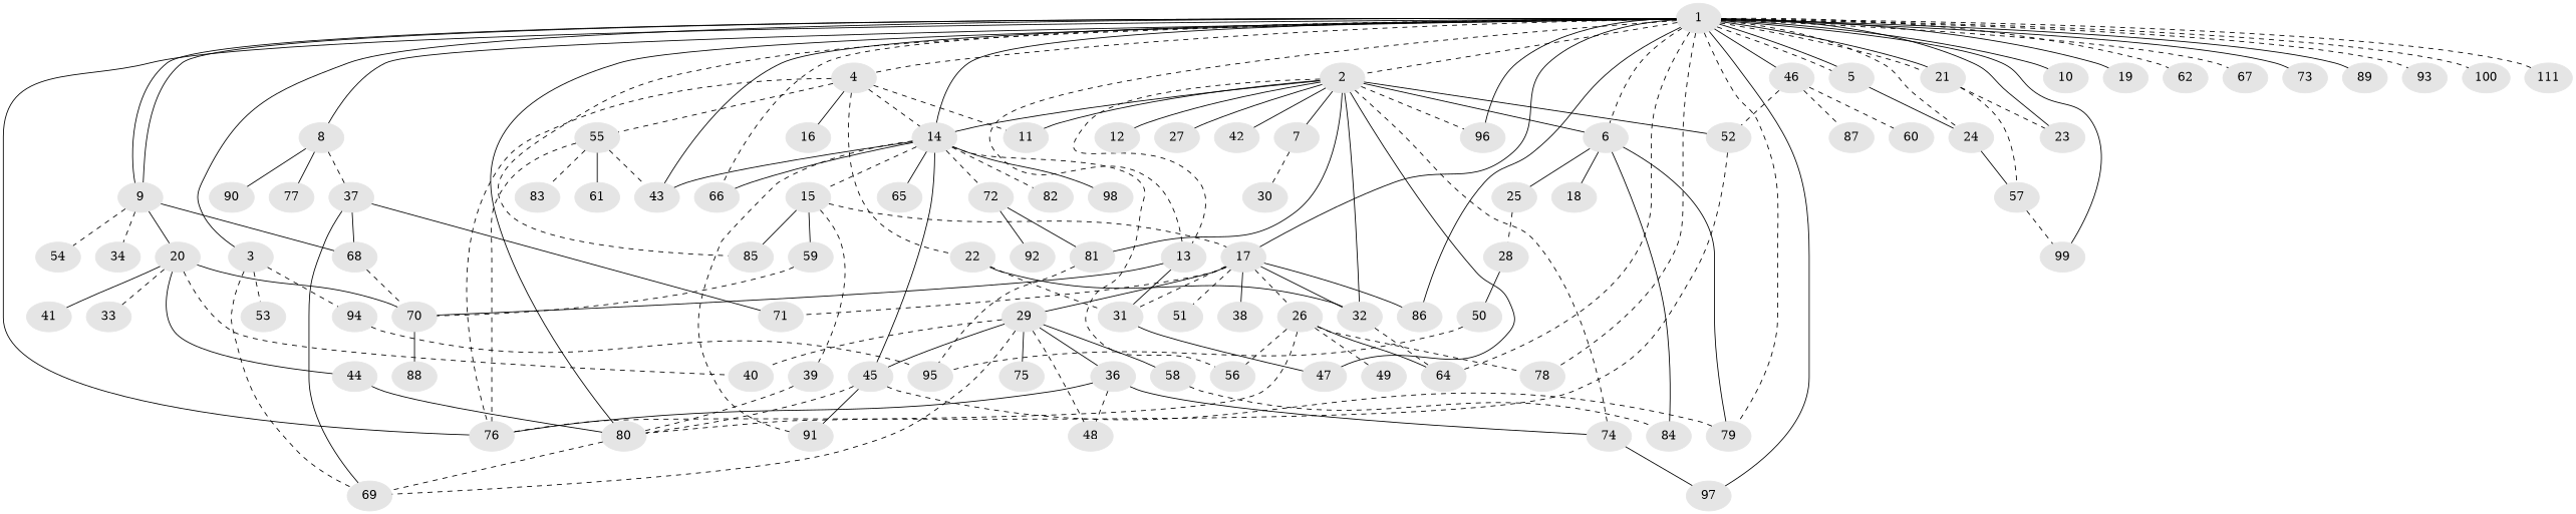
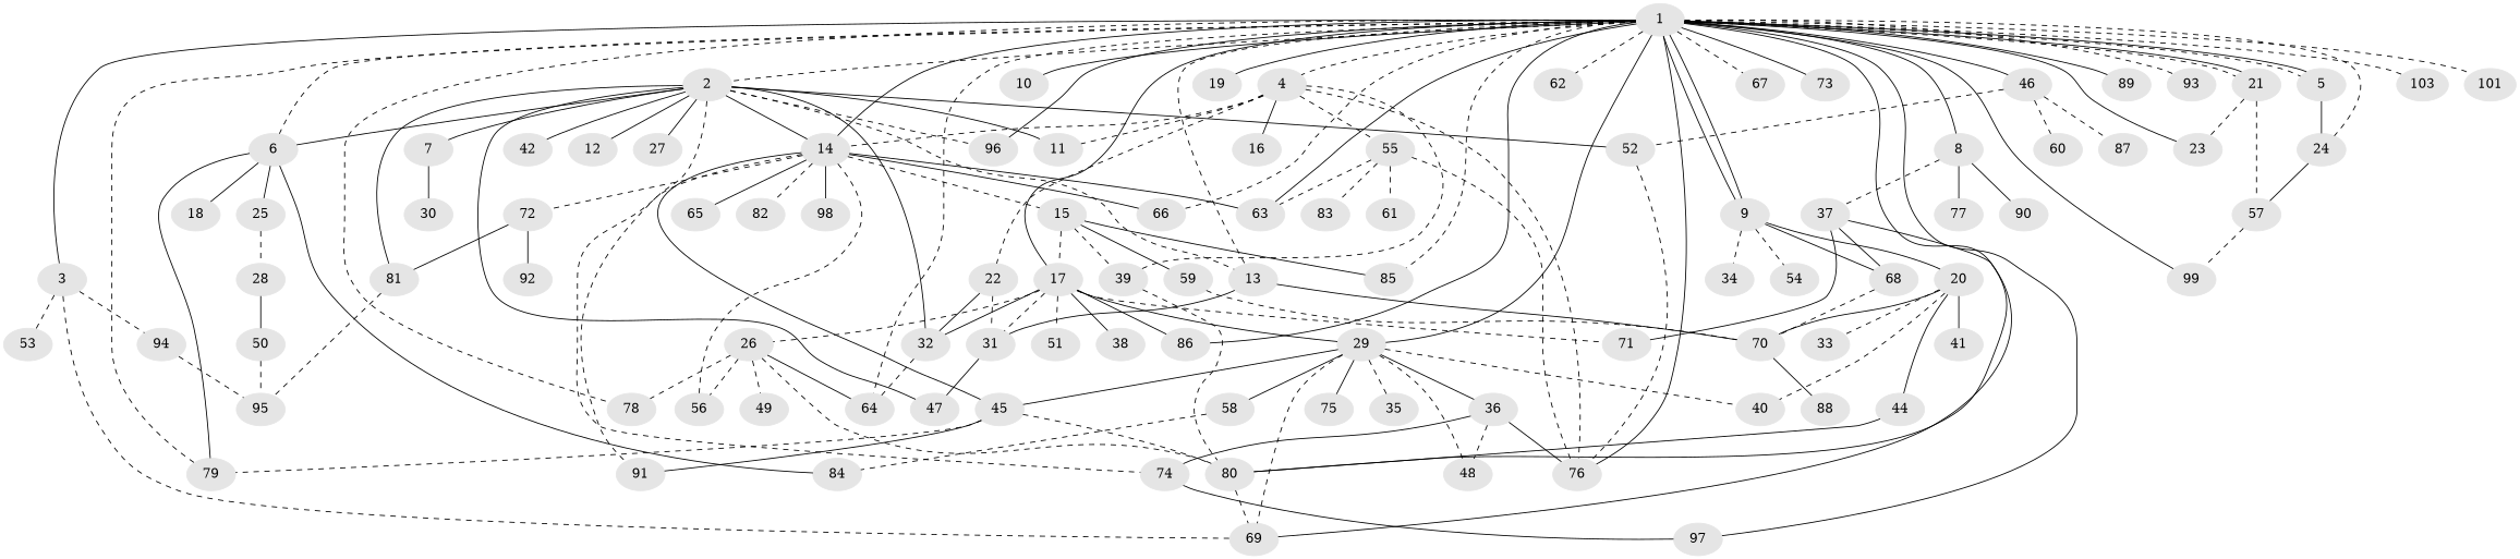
  graph {
    node [color=gray90 style=filled]
    edge [style=solid]
    1
    2
    3
    4
    5
    6
    8
    9
    10
    13
    14
    17
    19
    21
    23
    24
    29
    46
    62
-   63 [label=43]
+   63
    64
    66
    67
    73
    76
    78
    79
    80
    85
    86
    89
    93
    96
    97
    99
-   100
-   101 [label=111]
+   100 [label=103]
+   101
    7
    11
    12
    27
    32
    42
    47
    52
    74
    81
    53
    69
    94
    16
    22
    39
    55
    18
    25
    84
    37
    77
    90
    20
    34
    54
    68
    31
    70
    15
    45
    56
    65
    72
    82
    91
    98
    26
    38
    51
    71
    57
    40
+   35
    36
    48
    58
    75
    60
    87
    30
    95
    61
    83
    28
    33
    41
    44
    88
    59
    92
    49
    50
    1 -- 2 [style=dashed]
    1 -- 3
    1 -- 4 [style=dashed]
    1 -- 5 [style=dashed]
    1 -- 5
    1 -- 6 [style=dashed]
    1 -- 8
    1 -- 9
    1 -- 9
    1 -- 10
    1 -- 13 [style=dashed]
    1 -- 14
    1 -- 17
    1 -- 19
    1 -- 21 [style=dashed]
    1 -- 21
    1 -- 23
    1 -- 24 [style=dashed]
+   1 -- 29
    1 -- 46
    1 -- 62 [style=dashed]
    1 -- 63
    1 -- 64 [style=dashed]
    1 -- 66 [style=dashed]
    1 -- 67 [style=dashed]
    1 -- 73
    1 -- 76
    1 -- 78 [style=dashed]
    1 -- 79 [style=dashed]
    1 -- 80
    1 -- 85 [style=dashed]
    1 -- 86
    1 -- 89
    1 -- 93 [style=dashed]
    1 -- 96
    1 -- 97
    1 -- 99
    1 -- 100 [style=dashed]
    1 -- 101 [style=dashed]
    2 -- 6
    2 -- 13 [style=dashed]
    2 -- 14
    2 -- 96 [style=dashed]
    2 -- 7
    2 -- 11
    2 -- 12
    2 -- 27
    2 -- 32
    2 -- 42
    2 -- 47
    2 -- 52
    2 -- 74 [style=dashed]
    2 -- 81
    3 -- 53 [style=dashed]
    3 -- 69 [style=dashed]
    3 -- 94 [style=dashed]
    4 -- 14 [style=dashed]
    4 -- 76 [style=dashed]
    4 -- 11 [style=dashed]
    4 -- 16
    4 -- 22 [style=dashed]
+   4 -- 39 [style=dashed]
    4 -- 55 [style=dashed]
    5 -- 24
    6 -- 79
    6 -- 18
    6 -- 25
    6 -- 84
    8 -- 37 [style=dashed]
    8 -- 77
    8 -- 90
    9 -- 20
    9 -- 34 [style=dashed]
    9 -- 54 [style=dashed]
    9 -- 68
    13 -- 31
    13 -- 70
    14 -- 63
    14 -- 66
    14 -- 15 [style=dashed]
    14 -- 45
    14 -- 56 [style=dashed]
    14 -- 65
    14 -- 72 [style=dashed]
    14 -- 82 [style=dashed]
    14 -- 91 [style=dashed]
    14 -- 98
    17 -- 29
    17 -- 86
    17 -- 32
    17 -- 31 [style=dashed]
    17 -- 26 [style=dashed]
    17 -- 38
    17 -- 51 [style=dashed]
    17 -- 71 [style=dashed]
    21 -- 23 [style=dashed]
    21 -- 57 [style=dashed]
    24 -- 57
    29 -- 69 [style=dashed]
    29 -- 45
    29 -- 40 [style=dashed]
+   29 -- 35 [style=dashed]
    29 -- 36
    29 -- 48 [style=dashed]
    29 -- 58
    29 -- 75
    46 -- 52 [style=dashed]
    46 -- 60 [style=dashed]
    46 -- 87 [style=dashed]
    80 -- 69 [style=dashed]
-   7 -- 30 [style=dashed]
+   7 -- 30
    32 -- 64 [style=dashed]
    52 -- 76 [style=dashed]
    74 -- 97
    81 -- 95 [style=dashed]
    94 -- 95 [style=dashed]
    22 -- 32
    22 -- 31 [style=dashed]
    39 -- 80 [style=dashed]
    55 -- 63 [style=dashed]
    55 -- 76 [style=dashed]
-   55 -- 61
+   55 -- 61 [style=dashed]
    55 -- 83 [style=dashed]
    25 -- 28 [style=dashed]
    37 -- 69
    37 -- 68
    37 -- 71
    20 -- 70
    20 -- 40 [style=dashed]
    20 -- 33 [style=dashed]
    20 -- 41
    20 -- 44
    68 -- 70 [style=dashed]
    31 -- 47
    70 -- 88
    15 -- 17 [style=dashed]
    15 -- 85
    15 -- 39 [style=dashed]
    15 -- 59
    45 -- 79 [style=dashed]
    45 -- 80 [style=dashed]
    45 -- 91
    72 -- 81
    72 -- 92
    26 -- 64
    26 -- 78 [style=dashed]
    26 -- 80 [style=dashed]
    26 -- 56 [style=dashed]
    26 -- 49 [style=dashed]
    57 -- 99 [style=dashed]
    36 -- 76
    36 -- 74
    36 -- 48 [style=dashed]
    58 -- 84 [style=dashed]
    28 -- 50
    44 -- 80
    59 -- 70 [style=dashed]
    50 -- 95 [style=dashed]
  }
